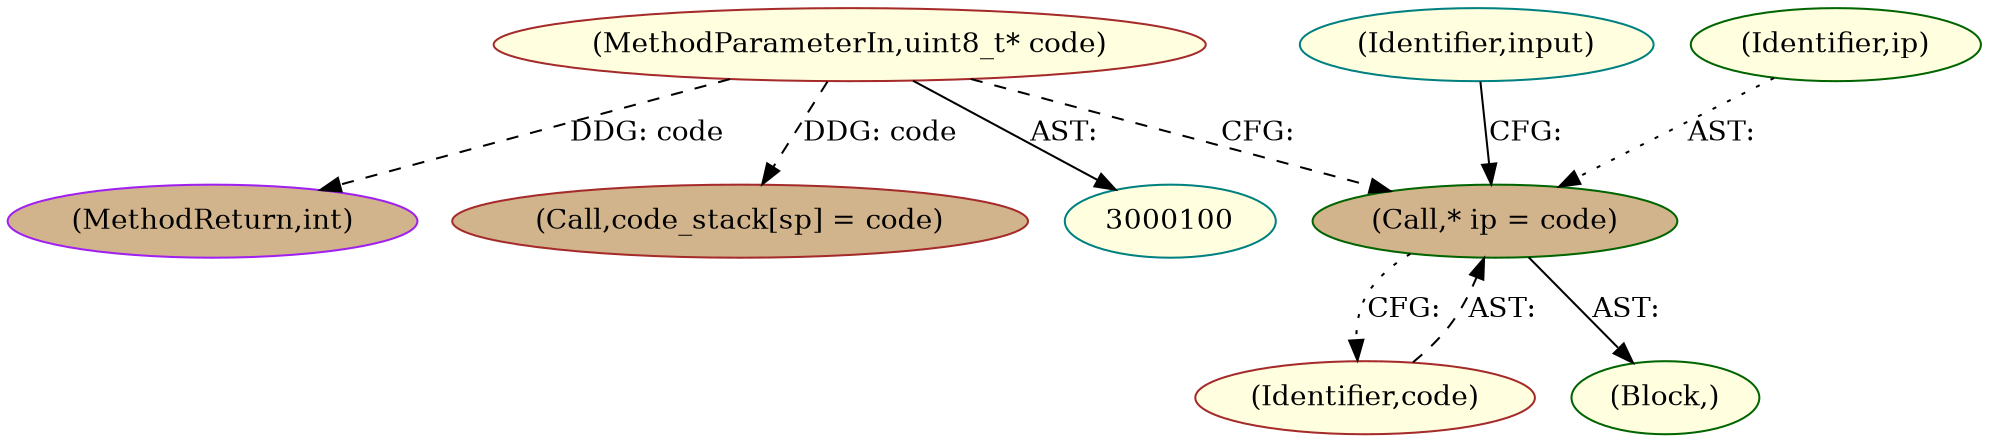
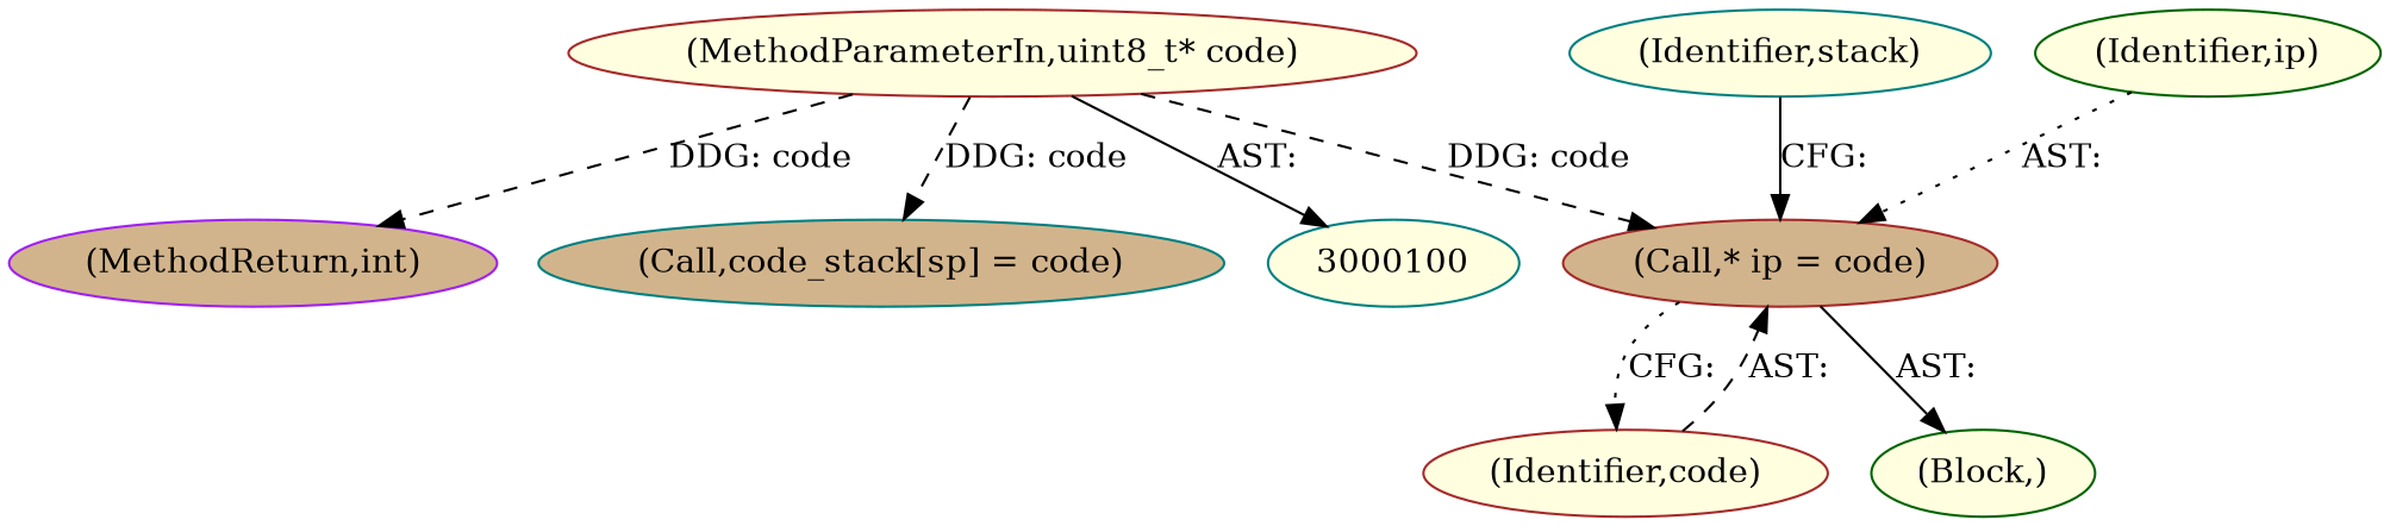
  digraph {
    node [color=darkgreen fillcolor=lightyellow style=filled]
    edge [style=dashed]
-   n1 [fillcolor=tan label="(Call,* ip = code)"]
+   n1 [color=brown fillcolor=tan label="(Call,* ip = code)"]
    n2 [color=brown label="(Identifier,code)"]
    n3 [label="(Block,)"]
    n4 [color=purple fillcolor=tan label="(MethodReturn,int)"]
    n5 [color=brown label="(MethodParameterIn,uint8_t* code)"]
-   n6 [color=brown fillcolor=tan label="(Call,code_stack[sp] = code)"]
+   n6 [color=teal fillcolor=tan label="(Call,code_stack[sp] = code)"]
    n7 [color=teal label=3000100]
-   n8 [color=teal label="(Identifier,input)"]
+   n8 [color=teal label="(Identifier,stack)"]
    n9 [label="(Identifier,ip)"]
    n1 -> n2 [label="CFG: " style=dotted]
    n1 -> n3 [label="AST: " style=solid]
    n2 -> n1 [label="AST: "]
-   n5 -> n1 [label="CFG: "]
+   n5 -> n1 [label="DDG: code"]
    n5 -> n4 [label="DDG: code"]
    n5 -> n6 [label="DDG: code"]
    n5 -> n7 [label="AST: " style=solid]
    n8 -> n1 [label="CFG: " style=solid]
    n9 -> n1 [label="AST: " style=dotted]
  }
